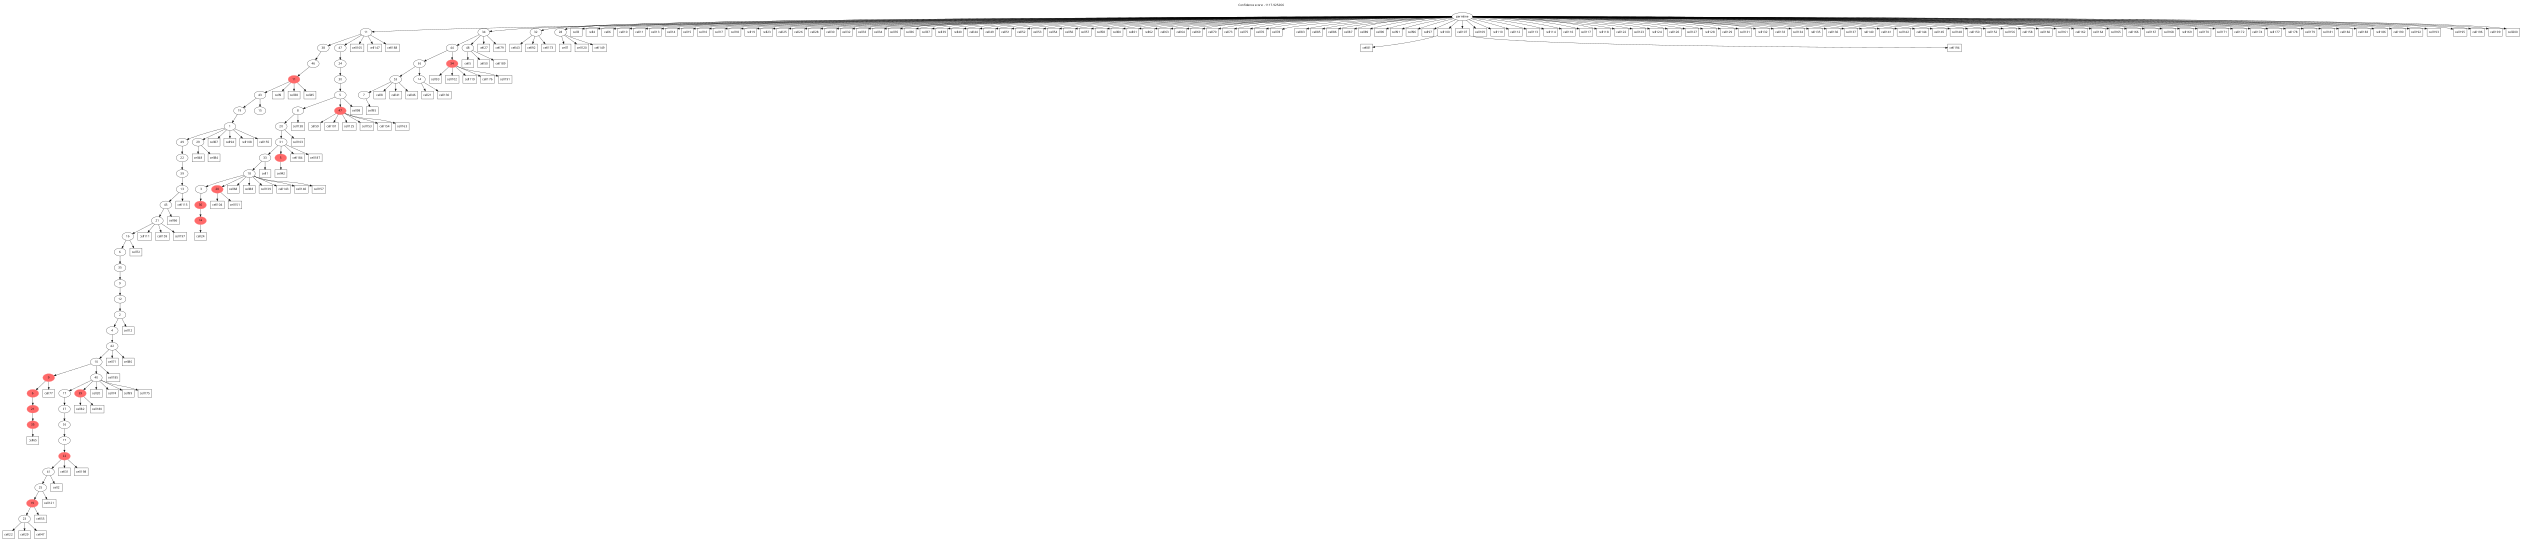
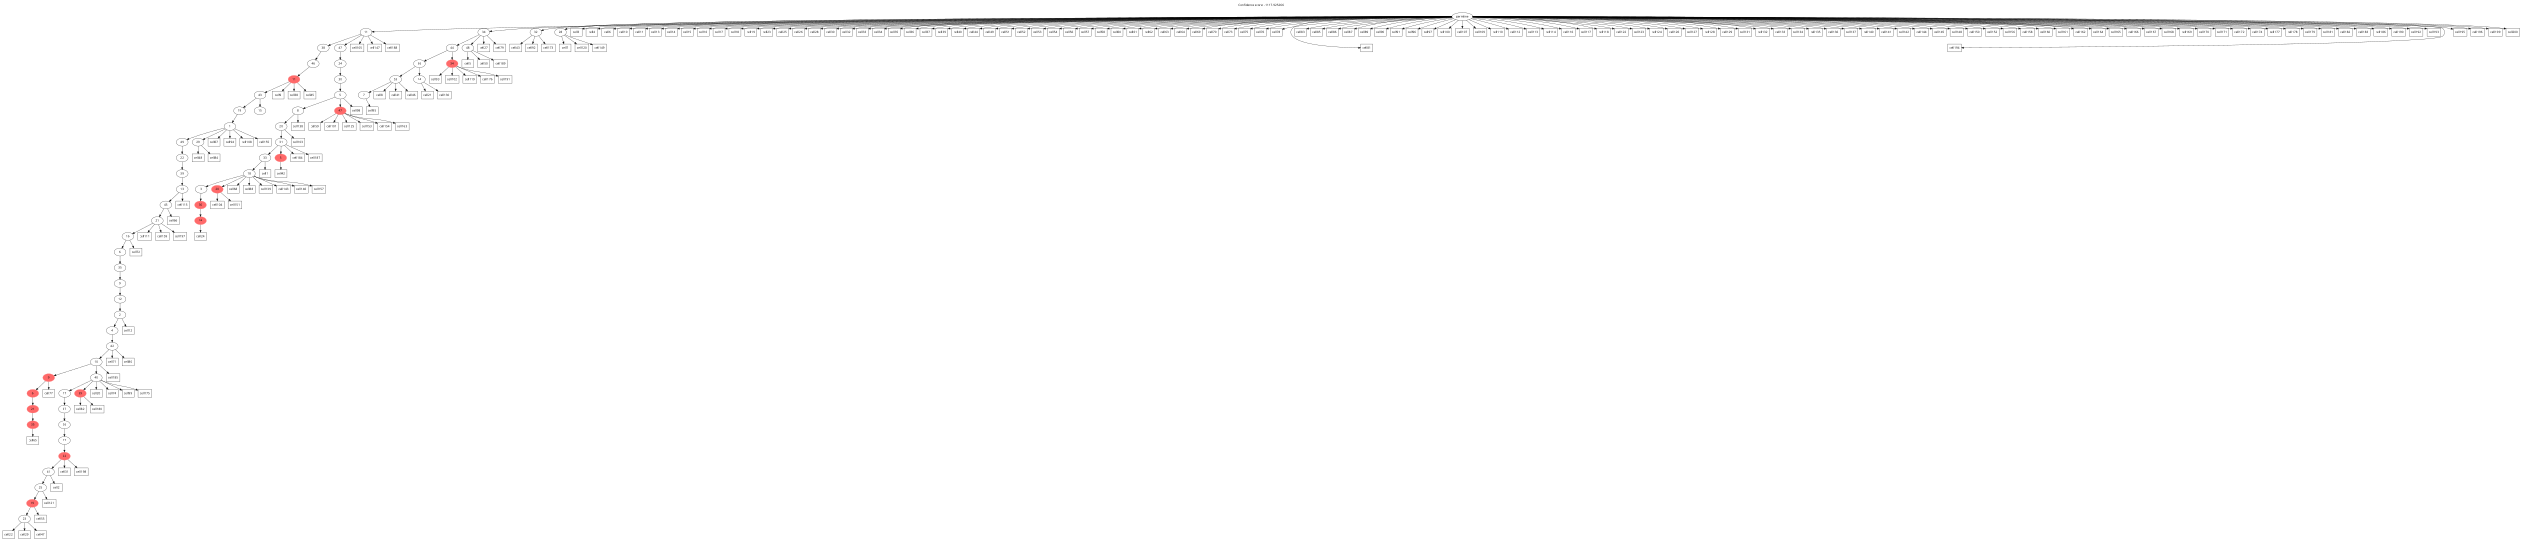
  digraph {
    fontname="Open Sans"
    label="Confidence score: -1117.925266"
    labelloc=t
    node [fontname="Open Sans" shape=box]
    edge [fontname="Open Sans"]
    n1 [color=indianred1 label=21 style=filled shape=""]
    n2 [color=indianred1 label=35 style=filled shape=""]
    cell65
    n4 [color=indianred1 label=6 style=filled shape=""]
    n5 [color=indianred1 label=9 style=filled shape=""]
    cell77
    n7 [color=indianred1 label=19 style=filled shape=""]
    n8 [label=23 shape=""]
    cell55
    cell22
    cell29
    cell47
    n13 [label=25 shape=""]
    cell121
    n15 [label=41 shape=""]
    cell2
    n17 [color=indianred1 label=22 style=filled shape=""]
    cell31
    cell198
    n20 [label=27 shape=""]
    n21 [label=26 shape=""]
    n22 [label=37 shape=""]
    n23 [label=17 shape=""]
    n24 [label=40 shape=""]
    n25 [color=indianred1 label=39 style=filled shape=""]
    cell20
    cell74
    cell99
    cell175
    cell82
    cell180
    n32 [label=10 shape=""]
    cell185
    n34 [label=42 shape=""]
    cell71
    cell80
    n37 [label=4 shape=""]
    n38 [label=2 shape=""]
    cell12
    n40 [label=12 shape=""]
    n41 [label=9 shape=""]
    n42 [label=35 shape=""]
    n43 [label=6 shape=""]
    n44 [label=16 shape=""]
    cell72
    n46 [label=21 shape=""]
    cell111
    cell159
    cell197
    n50 [label=45 shape=""]
    cell66
    n52 [label=13 shape=""]
    cell115
    n54 [label=39 shape=""]
    n55 [label=22 shape=""]
    n56 [label=49 shape=""]
    n57 [label=1 shape=""]
    n58 [label=29 shape=""]
    cell67
    cell94
    cell108
    cell155
    cell48
    cell84
    n65 [label=19 shape=""]
    n66 [label=43 shape=""]
    n67 [label=15 shape=""]
    n68 [color=indianred1 label=11 style=filled shape=""]
    cell9
    cell38
    cell45
    n72 [label=46 shape=""]
    n73 [label=38 shape=""]
    n74 [color=indianred1 label=30 style=filled shape=""]
    n75 [color=indianred1 label=24 style=filled shape=""]
    cell24
    n77 [label=3 shape=""]
    n78 [label=18 shape=""]
    n79 [color=indianred1 label=20 style=filled shape=""]
    cell68
    cell88
    cell139
    cell143
    cell146
    cell157
    cell104
    cell151
    n88 [label=33 shape=""]
    cell1
    n90 [label=31 shape=""]
    n91 [color=indianred1 label=5 style=filled shape=""]
    cell184
    cell187
    cell42
    n95 [label=20 shape=""]
    cell103
    n97 [label=8 shape=""]
    cell138
    n99 [label=5 shape=""]
    n100 [color=indianred1 label=47 style=filled shape=""]
    cell98
    cell59
    cell101
    cell125
    cell153
    cell154
    cell163
    n108 [label=30 shape=""]
    n109 [label=24 shape=""]
    n110 [label=47 shape=""]
    n111 [label=11 shape=""]
    cell105
    cell147
    cell188
    n115 [label=53 shape=""]
    n116 [label=7 shape=""]
    cell8
    cell41
    cell46
    cell95
    n121 [label=36 shape=""]
    n122 [label=14 shape=""]
    cell21
    cell130
    n125 [label=44 shape=""]
    n126 [color=indianred1 label=34 style=filled shape=""]
    cell93
    cell102
    cell119
    cell176
    cell191
    n132 [label=34 shape=""]
    n133 [label=48 shape=""]
    cell27
    cell79
    cell5
    cell50
    cell189
    n139 [label=germline shape=""]
    n140 [label=32 shape=""]
    n141 [label=28 shape=""]
    cell3
    cell4
    cell6
    cell10
    cell11
    cell13
    cell14
    cell15
    cell16
    cell17
    cell18
    cell19
    cell23
    cell25
    cell26
    cell28
    cell30
    cell32
    cell33
    cell34
    cell35
    cell36
    cell37
    cell39
    cell40
    cell44
    cell49
    cell51
    cell52
    cell53
    cell54
    cell56
    cell57
    cell58
    cell60
    cell61
    cell62
    cell63
    cell64
    cell69
    cell70
    cell73
    cell75
    cell76
    cell78
    cell81
    cell83
    cell85
    cell86
    cell87
    cell89
    cell90
    cell91
    cell96
    cell97
    cell100
    cell107
    cell109
    cell110
    cell112
    cell113
    cell114
    cell116
    cell117
    cell118
    cell122
    cell123
    cell124
    cell126
    cell127
    cell128
    cell129
    cell131
    cell132
    cell133
    cell134
    cell135
    cell136
    cell137
    cell140
    cell141
    cell142
    cell144
    cell145
    cell148
    cell150
    cell152
    cell156
    cell158
    cell160
    cell161
    cell162
    cell164
    cell165
    cell166
    cell167
    cell168
    cell169
    cell170
    cell171
    cell172
    cell174
    cell177
    cell178
    cell179
    cell181
    cell182
    cell183
    cell186
    cell190
    cell192
    cell193
    cell194
    cell195
    cell196
    cell199
    cell200
    cell43
    cell92
    cell173
    cell7
    cell120
    cell149
    n1 -> n2
    n2 -> cell65
    n4 -> n1
    n5 -> n4
    n5 -> cell77
    n7 -> n8
    n7 -> cell55
    n8 -> cell22
    n8 -> cell29
    n8 -> cell47
    n13 -> n7
    n13 -> cell121
    n15 -> n13
    n15 -> cell2
    n17 -> n15
    n17 -> cell31
    n17 -> cell198
    n20 -> n17
    n21 -> n20
    n22 -> n21
    n23 -> n22
    n24 -> n23
    n24 -> n25
    n24 -> cell20
    n24 -> cell74
    n24 -> cell99
    n24 -> cell175
    n25 -> cell82
    n25 -> cell180
    n32 -> n5
    n32 -> n24
    n32 -> cell185
    n34 -> n32
    n34 -> cell71
    n34 -> cell80
    n37 -> n34
    n38 -> n37
    n38 -> cell12
    n40 -> n38
    n41 -> n40
    n42 -> n41
    n43 -> n42
    n44 -> n43
    n44 -> cell72
    n46 -> n44
    n46 -> cell111
    n46 -> cell159
    n46 -> cell197
    n50 -> n46
    n50 -> cell66
    n52 -> n50
    n52 -> cell115
    n54 -> n52
    n55 -> n54
    n56 -> n55
    n57 -> n56
    n57 -> n58
    n57 -> cell67
    n57 -> cell94
    n57 -> cell108
    n57 -> cell155
    n58 -> cell48
    n58 -> cell84
    n65 -> n57
    n66 -> n65
    n66 -> n67
    n68 -> n66
    n68 -> cell9
    n68 -> cell38
    n68 -> cell45
    n72 -> n68
    n73 -> n72
    n74 -> n75
    n75 -> cell24
    n77 -> n74
    n78 -> n77
    n78 -> n79
    n78 -> cell68
    n78 -> cell88
    n78 -> cell139
    n78 -> cell143
    n78 -> cell146
    n78 -> cell157
    n79 -> cell104
    n79 -> cell151
    n88 -> n78
    n88 -> cell1
    n90 -> n88
    n90 -> n91
    n90 -> cell184
    n90 -> cell187
    n91 -> cell42
    n95 -> n90
    n95 -> cell103
    n97 -> n95
    n97 -> cell138
    n99 -> n97
    n99 -> n100
    n99 -> cell98
    n100 -> cell59
    n100 -> cell101
    n100 -> cell125
    n100 -> cell153
    n100 -> cell154
    n100 -> cell163
    n108 -> n99
    n109 -> n108
    n110 -> n109
    n111 -> n73
    n111 -> n110
    n111 -> cell105
    n111 -> cell147
    n111 -> cell188
    n115 -> n116
    n115 -> cell8
    n115 -> cell41
    n115 -> cell46
    n116 -> cell95
    n121 -> n115
    n121 -> n122
    n122 -> cell21
    n122 -> cell130
    n125 -> n121
    n125 -> n126
    n126 -> cell93
    n126 -> cell102
    n126 -> cell119
    n126 -> cell176
    n126 -> cell191
    n132 -> n125
    n132 -> n133
    n132 -> cell27
    n132 -> cell79
    n133 -> cell5
    n133 -> cell50
    n133 -> cell189
    n139 -> n111
    n139 -> n132
    n139 -> n140
    n139 -> n141
    n139 -> cell3
    n139 -> cell4
    n139 -> cell6
    n139 -> cell10
    n139 -> cell11
    n139 -> cell13
    n139 -> cell14
    n139 -> cell15
    n139 -> cell16
    n139 -> cell17
    n139 -> cell18
    n139 -> cell19
    n139 -> cell23
    n139 -> cell25
    n139 -> cell26
    n139 -> cell28
    n139 -> cell30
    n139 -> cell32
    n139 -> cell33
    n139 -> cell34
    n139 -> cell35
    n139 -> cell36
    n139 -> cell37
    n139 -> cell39
    n139 -> cell40
    n139 -> cell44
    n139 -> cell49
    n139 -> cell51
    n139 -> cell52
    n139 -> cell53
    n139 -> cell54
    n139 -> cell56
    n139 -> cell57
    n139 -> cell58
    n139 -> cell60
    n139 -> cell61
    n139 -> cell62
    n139 -> cell63
    n139 -> cell64
    n139 -> cell69
    n139 -> cell70
    n139 -> cell73
    n139 -> cell75
    n139 -> cell76
    n139 -> cell78
-   cell100 -> cell81
+   n139 -> cell81
    n139 -> cell83
    n139 -> cell85
    n139 -> cell86
    n139 -> cell87
    n139 -> cell89
    n139 -> cell90
    n139 -> cell91
    n139 -> cell96
    n139 -> cell97
    n139 -> cell100
    n139 -> cell107
    n139 -> cell109
    n139 -> cell110
    n139 -> cell112
    n139 -> cell113
    n139 -> cell114
    n139 -> cell116
    n139 -> cell117
    n139 -> cell118
    n139 -> cell122
    n139 -> cell123
    n139 -> cell124
    n139 -> cell126
    n139 -> cell127
    n139 -> cell128
    n139 -> cell129
    n139 -> cell131
    n139 -> cell132
    n139 -> cell133
    n139 -> cell134
    n139 -> cell135
    n139 -> cell136
    n139 -> cell137
    n139 -> cell140
    n139 -> cell141
    n139 -> cell142
    n139 -> cell144
    n139 -> cell145
    n139 -> cell148
    n139 -> cell150
    n139 -> cell152
    n139 -> cell156
    n139 -> cell158
    n139 -> cell160
    n139 -> cell161
    n139 -> cell162
    n139 -> cell164
    n139 -> cell165
    n139 -> cell166
    n139 -> cell167
    n139 -> cell168
    n139 -> cell169
    n139 -> cell170
    n139 -> cell171
    n139 -> cell172
    n139 -> cell174
    n139 -> cell177
    n139 -> cell178
    n139 -> cell179
    n139 -> cell181
    n139 -> cell182
    n139 -> cell183
    n139 -> cell186
    n139 -> cell190
    n139 -> cell192
    n139 -> cell193
-   cell107 -> cell194
+   n139 -> cell194
    n139 -> cell195
    n139 -> cell196
    n139 -> cell199
    n139 -> cell200
    n140 -> cell43
    n140 -> cell92
    n140 -> cell173
    n141 -> cell7
    n141 -> cell120
    n141 -> cell149
  }
